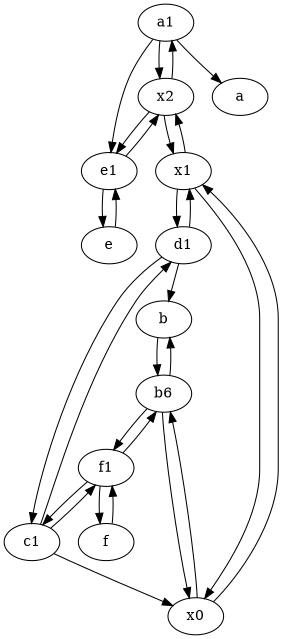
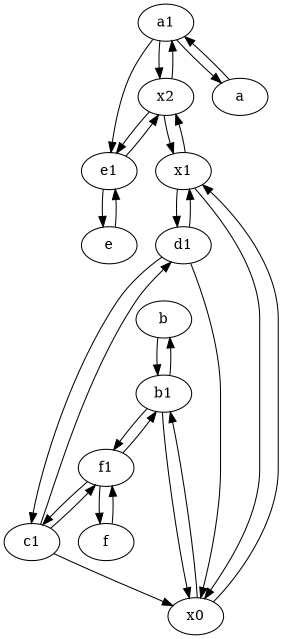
  digraph {
    a1
    x2
    e1
    a
    x1
    e
    x0
    d1
    c1
    f1
-   b1 [label=b6]
+   b1
    f
    b
    a1 -> x2
    a1 -> e1
    a1 -> a
    x2 -> a1
    x2 -> e1
    x2 -> x1
    e1 -> x2
    e1 -> e
+   a -> a1
    x1 -> x2
    x1 -> x0
    x1 -> d1
    e -> e1
    x0 -> x1
    x0 -> b1
    d1 -> x1
-   d1 -> b
+   d1 -> x0
    d1 -> c1
    c1 -> x0
    c1 -> d1
    c1 -> f1
    f1 -> c1
    f1 -> b1
    f1 -> f
    b1 -> x0
    b1 -> f1
    b1 -> b
    f -> f1
    b -> b1
  }
